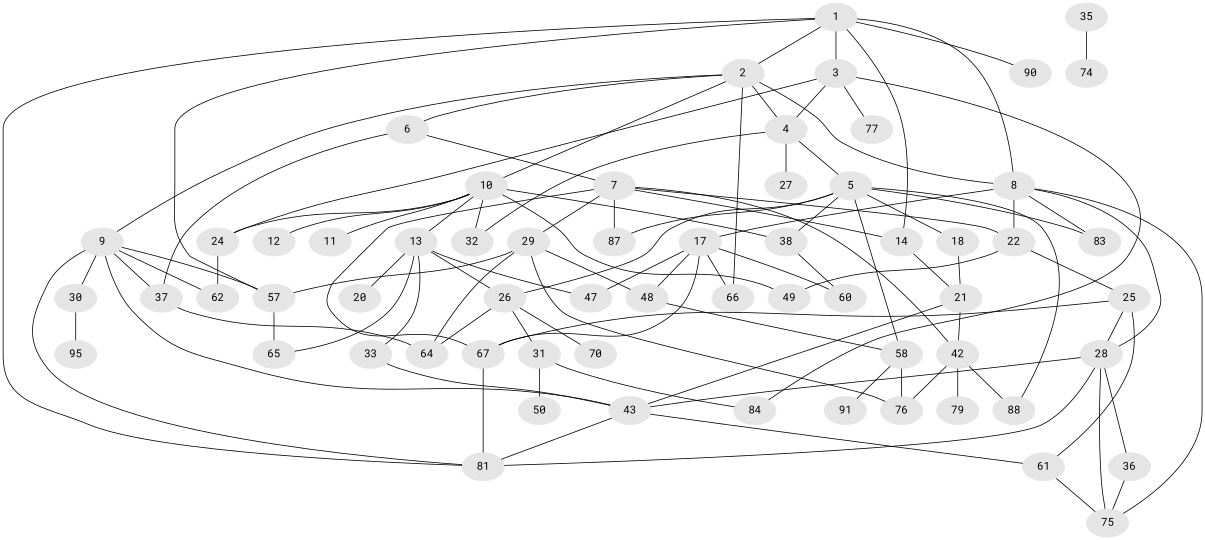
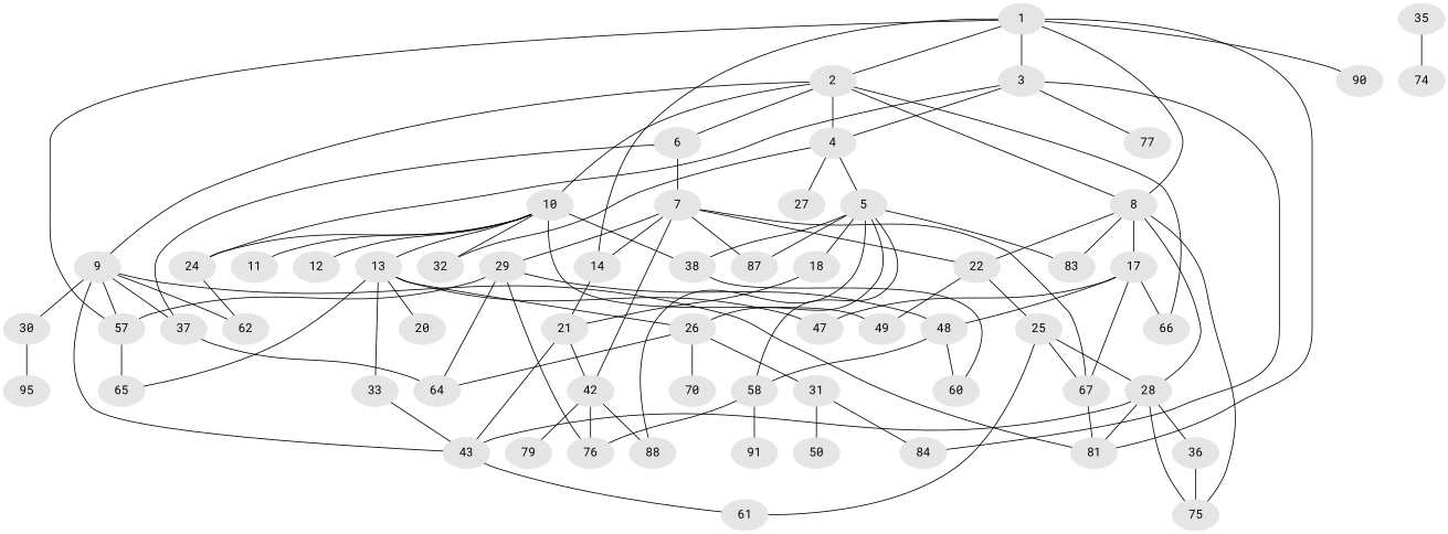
  graph {
    fontname="Roboto Mono"
    node [color=gray90 fontname="Roboto Mono" style=filled]
    edge [fontname="Roboto Mono"]
    1 [super="+44"]
    2
    3 [super="+19"]
    8 [super="+63"]
    14 [super="+16"]
    57 [super="+71"]
    81 [super="+92"]
    90
    4 [super="+39"]
    6
    9 [super="+46"]
    10 [super="+72"]
    66
    24
    77 [super="+94"]
    84
    83
    22 [super="+54"]
    17 [super="+96"]
    28 [super="+34"]
    75 [super="+80"]
    21 [super="+55"]
    65 [super="+78"]
    5 [super="+15"]
    27
    32
    7 [super="+23"]
    37 [super="+73"]
    30
    43 [super="+45"]
    62 [super="+69"]
    38 [super="+53"]
    11 [super="+85"]
    12
    13 [super="+40"]
    49 [super="+89"]
    18 [super="+59"]
    26 [super="+56"]
    58 [super="+68"]
    87
    88
    31
    64
    70 [super="+82"]
    60
    76 [super="+86"]
    91
    29 [super="+51"]
    42 [super="+52"]
    67
    25 [super="+41"]
    48
    79 [super="+93"]
    47
    36
    95
    35
    74
    61
    20
    33
    50
    1 -- 2
    1 -- 3
    1 -- 8
    1 -- 14
    1 -- 57
    1 -- 81
    1 -- 90
    2 -- 8
    2 -- 4
    2 -- 6
    2 -- 9
    2 -- 10
    2 -- 66
    3 -- 4
    3 -- 24
    3 -- 77
    3 -- 84
    8 -- 83
    8 -- 22
    8 -- 17
    8 -- 28
    8 -- 75
    14 -- 21
    57 -- 65 [weight=2]
    4 -- 5
    4 -- 27
    4 -- 32
    6 -- 7
    6 -- 37
    9 -- 57
    9 -- 81
    9 -- 37
    9 -- 30
    9 -- 43
    9 -- 62
    10 -- 24
    10 -- 32
    10 -- 38 [weight=2]
    10 -- 11
    10 -- 12
    10 -- 13
    10 -- 49
    24 -- 62
    22 -- 49
    22 -- 25
    17 -- 66
-   17 -- 60
+   48 -- 60
    17 -- 67
    17 -- 48
    17 -- 47
    28 -- 81
    28 -- 75
    28 -- 43
    28 -- 36
    21 -- 43
    21 -- 42
    5 -- 83
    5 -- 38
    5 -- 18
    5 -- 26
    5 -- 58
    5 -- 87
    5 -- 88
    7 -- 14
    7 -- 22
    7 -- 87
    7 -- 29
    7 -- 42
    7 -- 67
    37 -- 64
    30 -- 95
-   43 -- 81
    43 -- 61
    38 -- 60
    13 -- 65
    13 -- 26
    13 -- 47
    13 -- 20
    13 -- 33
    18 -- 21
    26 -- 31
    26 -- 64
    26 -- 70
    58 -- 76
    58 -- 91
    31 -- 84
    31 -- 50
    29 -- 57
    29 -- 64
    29 -- 76
    29 -- 48
    42 -- 88
    42 -- 76
    42 -- 79
    67 -- 81
    25 -- 28
    25 -- 67
    25 -- 61
    48 -- 58
    36 -- 75
    35 -- 74
-   61 -- 75
    33 -- 43
  }
